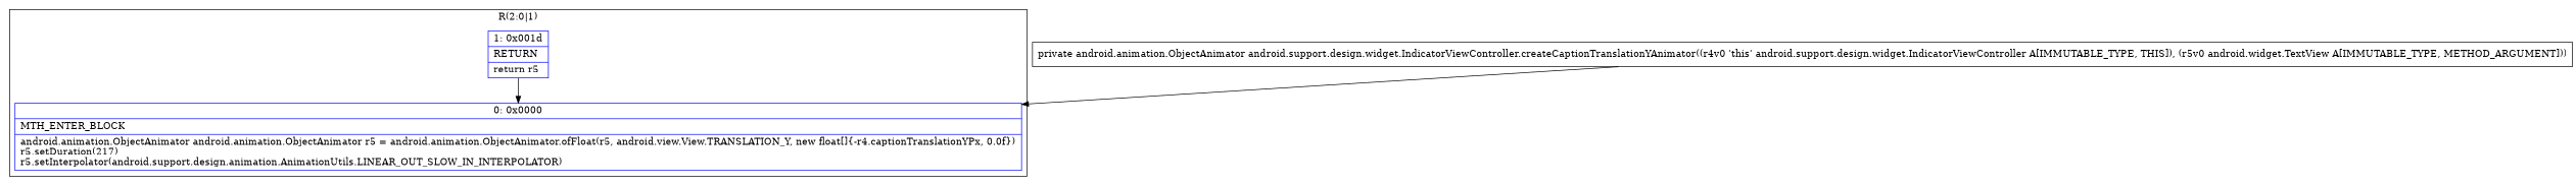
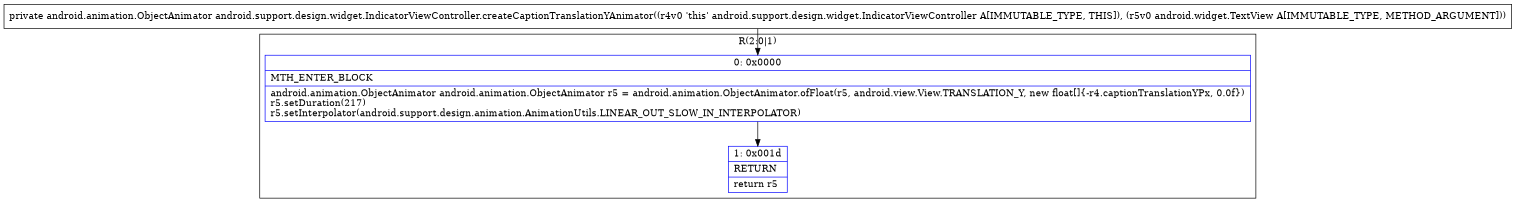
  digraph {
    node [color=blue shape=record]
    n1 [label="{0\:\ 0x0000|MTH_ENTER_BLOCK\l|android.animation.ObjectAnimator android.animation.ObjectAnimator r5 = android.animation.ObjectAnimator.ofFloat(r5, android.view.View.TRANSLATION_Y, new float[]\{\-r4.captionTranslationYPx, 0.0f\})\lr5.setDuration(217)\lr5.setInterpolator(android.support.design.animation.AnimationUtils.LINEAR_OUT_SLOW_IN_INTERPOLATOR)\l}"]
    n2 [label="{1\:\ 0x001d|RETURN\l|return r5\l}"]
    n3 [label="{private android.animation.ObjectAnimator android.support.design.widget.IndicatorViewController.createCaptionTranslationYAnimator((r4v0 'this' android.support.design.widget.IndicatorViewController A[IMMUTABLE_TYPE, THIS]), (r5v0 android.widget.TextView A[IMMUTABLE_TYPE, METHOD_ARGUMENT])) }" color=""]
    subgraph cluster_1 {
      label="R(2:0|1)"
      n1
      n2
    }
-   n2 -> n1
+   n1 -> n2
    n3 -> n1
  }
